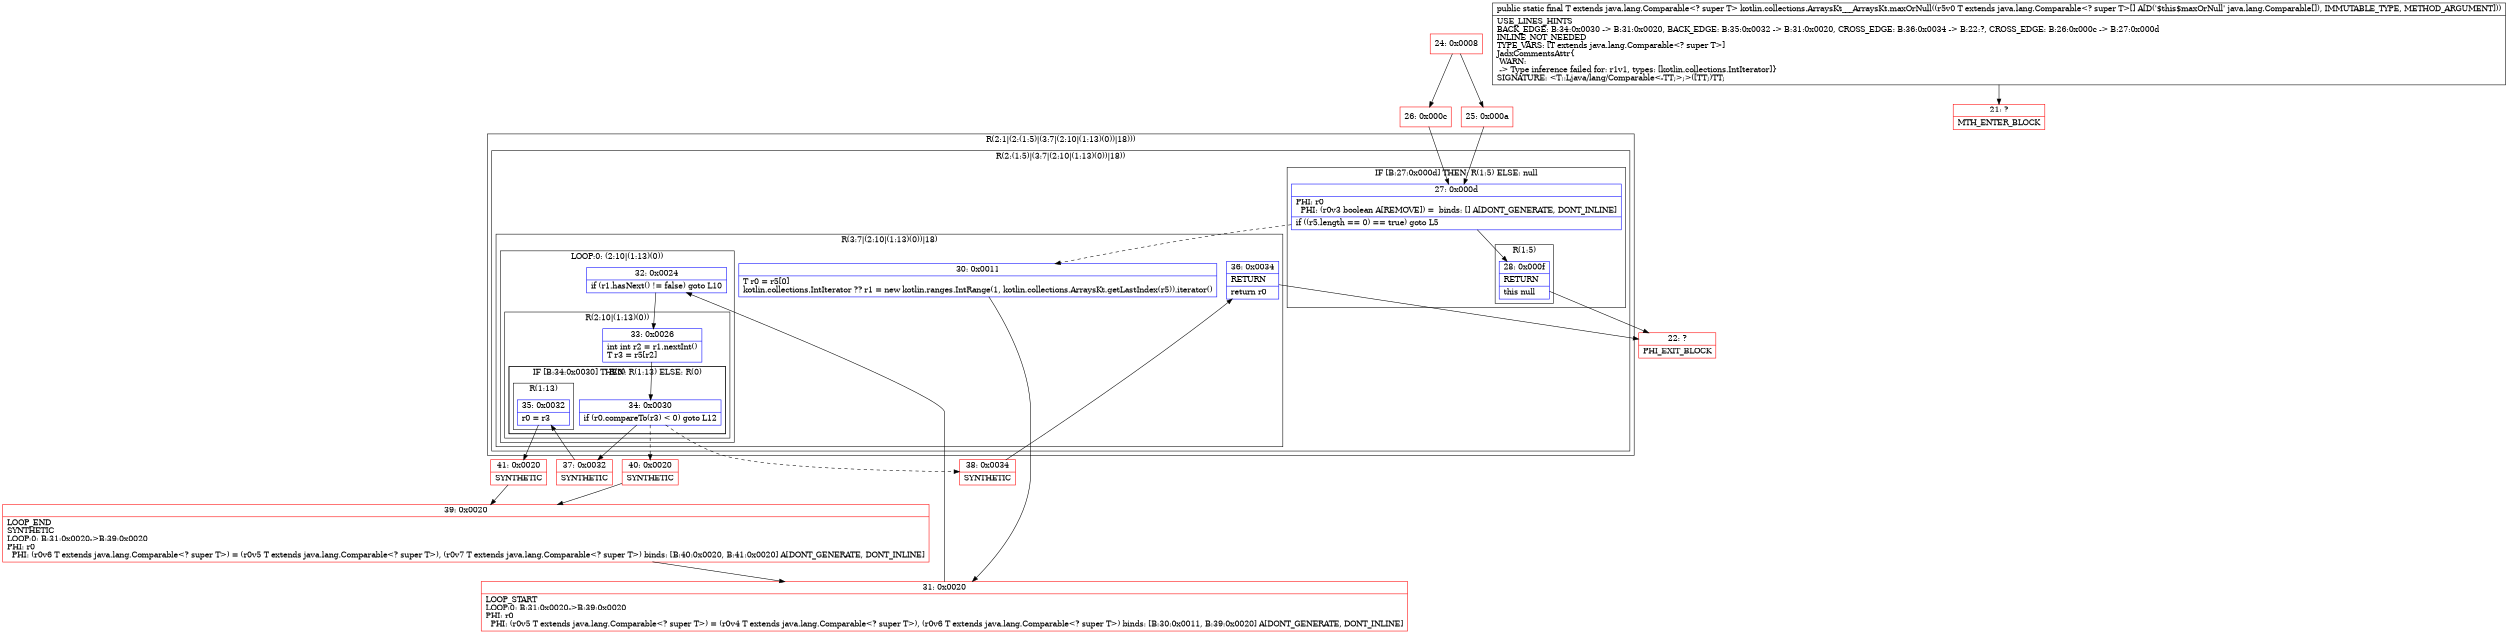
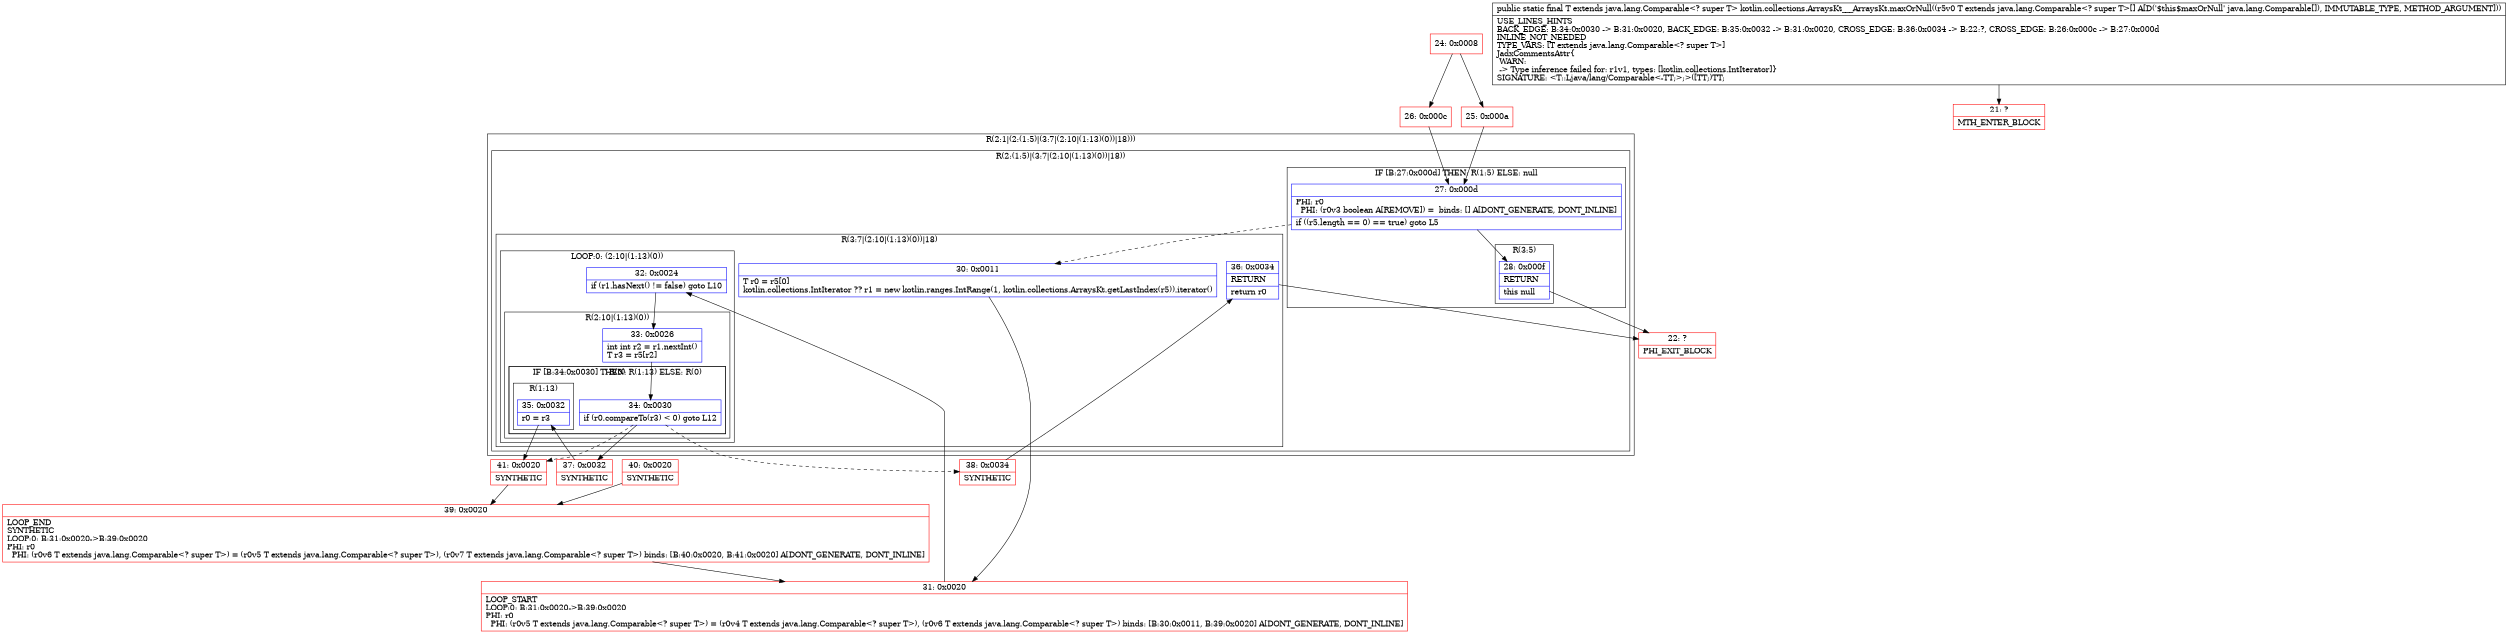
  digraph {
    node [color=red shape=record]
    n1 [color=blue label="{28\:\ 0x000f|RETURN\l|this null\l}"]
    n2 [color=blue label="{27\:\ 0x000d|PHI: r0 \l  PHI: (r0v3 boolean A[REMOVE]) =  binds: [] A[DONT_GENERATE, DONT_INLINE]\l|if ((r5.length == 0) == true) goto L5\l}"]
    n3 [color=blue label="{35\:\ 0x0032|r0 = r3\l}"]
    n4 [color=blue label="{34\:\ 0x0030|if (r0.compareTo(r3) \< 0) goto L12\l}"]
    n5 [color=blue label="{33\:\ 0x0026|int int r2 = r1.nextInt()\lT r3 = r5[r2]\l}"]
    n6 [color=blue label="{32\:\ 0x0024|if (r1.hasNext() != false) goto L10\l}"]
    n7 [color=blue label="{30\:\ 0x0011|T r0 = r5[0]\lkotlin.collections.IntIterator ?? r1 = new kotlin.ranges.IntRange(1, kotlin.collections.ArraysKt.getLastIndex(r5)).iterator()\l}"]
    n8 [color=blue label="{36\:\ 0x0034|RETURN\l|return r0\l}"]
    n9 [label="{22\:\ ?|PHI_EXIT_BLOCK\l}"]
    n10 [label="{41\:\ 0x0020|SYNTHETIC\l}"]
    n11 [label="{38\:\ 0x0034|SYNTHETIC\l}"]
    n12 [label="{37\:\ 0x0032|SYNTHETIC\l}"]
    n13 [label="{40\:\ 0x0020|SYNTHETIC\l}"]
    n14 [label="{31\:\ 0x0020|LOOP_START\lLOOP:0: B:31:0x0020\-\>B:39:0x0020\lPHI: r0 \l  PHI: (r0v5 T extends java.lang.Comparable\<? super T\>) = (r0v4 T extends java.lang.Comparable\<? super T\>), (r0v6 T extends java.lang.Comparable\<? super T\>) binds: [B:30:0x0011, B:39:0x0020] A[DONT_GENERATE, DONT_INLINE]\l}"]
    n15 [label="{24\:\ 0x0008}"]
    n16 [label="{25\:\ 0x000a}"]
    n17 [label="{26\:\ 0x000c}"]
    n18 [label="{39\:\ 0x0020|LOOP_END\lSYNTHETIC\lLOOP:0: B:31:0x0020\-\>B:39:0x0020\lPHI: r0 \l  PHI: (r0v6 T extends java.lang.Comparable\<? super T\>) = (r0v5 T extends java.lang.Comparable\<? super T\>), (r0v7 T extends java.lang.Comparable\<? super T\>) binds: [B:40:0x0020, B:41:0x0020] A[DONT_GENERATE, DONT_INLINE]\l}"]
    n19 [label="{21\:\ ?|MTH_ENTER_BLOCK\l}"]
    n20 [label="{public static final T extends java.lang.Comparable\<? super T\> kotlin.collections.ArraysKt___ArraysKt.maxOrNull((r5v0 T extends java.lang.Comparable\<? super T\>[] A[D('$this$maxOrNull' java.lang.Comparable[]), IMMUTABLE_TYPE, METHOD_ARGUMENT]))  | USE_LINES_HINTS\lBACK_EDGE: B:34:0x0030 \-\> B:31:0x0020, BACK_EDGE: B:35:0x0032 \-\> B:31:0x0020, CROSS_EDGE: B:36:0x0034 \-\> B:22:?, CROSS_EDGE: B:26:0x000c \-\> B:27:0x000d\lINLINE_NOT_NEEDED\lTYPE_VARS: [T extends java.lang.Comparable\<? super T\>]\lJadxCommentsAttr\{\l WARN: \l \-\> Type inference failed for: r1v1, types: [kotlin.collections.IntIterator]\}\lSIGNATURE: \<T::Ljava\/lang\/Comparable\<\-TT;\>;\>([TT;)TT;\l}" color=""]
    subgraph cluster_1 {
      label="R(2:1|(2:(1:5)|(3:7|(2:10|(1:13)(0))|18)))"
      subgraph cluster_2 {
        label="R(2:(1:5)|(3:7|(2:10|(1:13)(0))|18))"
        subgraph cluster_3 {
          label="IF [B:27:0x000d] THEN: R(1:5) ELSE: null"
          n2
          subgraph cluster_4 {
-           label="R(1:5)"
+           label="R(3:5)"
            n1
          }
        }
        subgraph cluster_5 {
          label="R(3:7|(2:10|(1:13)(0))|18)"
          n7
          n8
          subgraph cluster_6 {
            label="LOOP:0: (2:10|(1:13)(0))"
            n6
            subgraph cluster_7 {
              label="R(2:10|(1:13)(0))"
              n5
              subgraph cluster_8 {
                label="IF [B:34:0x0030] THEN: R(1:13) ELSE: R(0)"
                n4
                subgraph cluster_9 {
                  label="R(1:13)"
                  n3
                }
                subgraph cluster_10 {
                  label="R(0)"
                }
              }
            }
          }
        }
      }
    }
    n1 -> n9
    n2 -> n1
    n2 -> n7 [style=dashed]
    n3 -> n10
    n4 -> n11 [style=dashed]
    n4 -> n12
-   n4 -> n13 [style=dashed]
+   n4 -> n10 [style=dashed]
    n5 -> n4
    n6 -> n5
    n7 -> n14
    n8 -> n9
    n10 -> n18
    n11 -> n8
    n12 -> n3
    n13 -> n18
    n14 -> n6
    n15 -> n16
    n15 -> n17
    n16 -> n2
    n17 -> n2
    n18 -> n14
    n20 -> n19
  }
